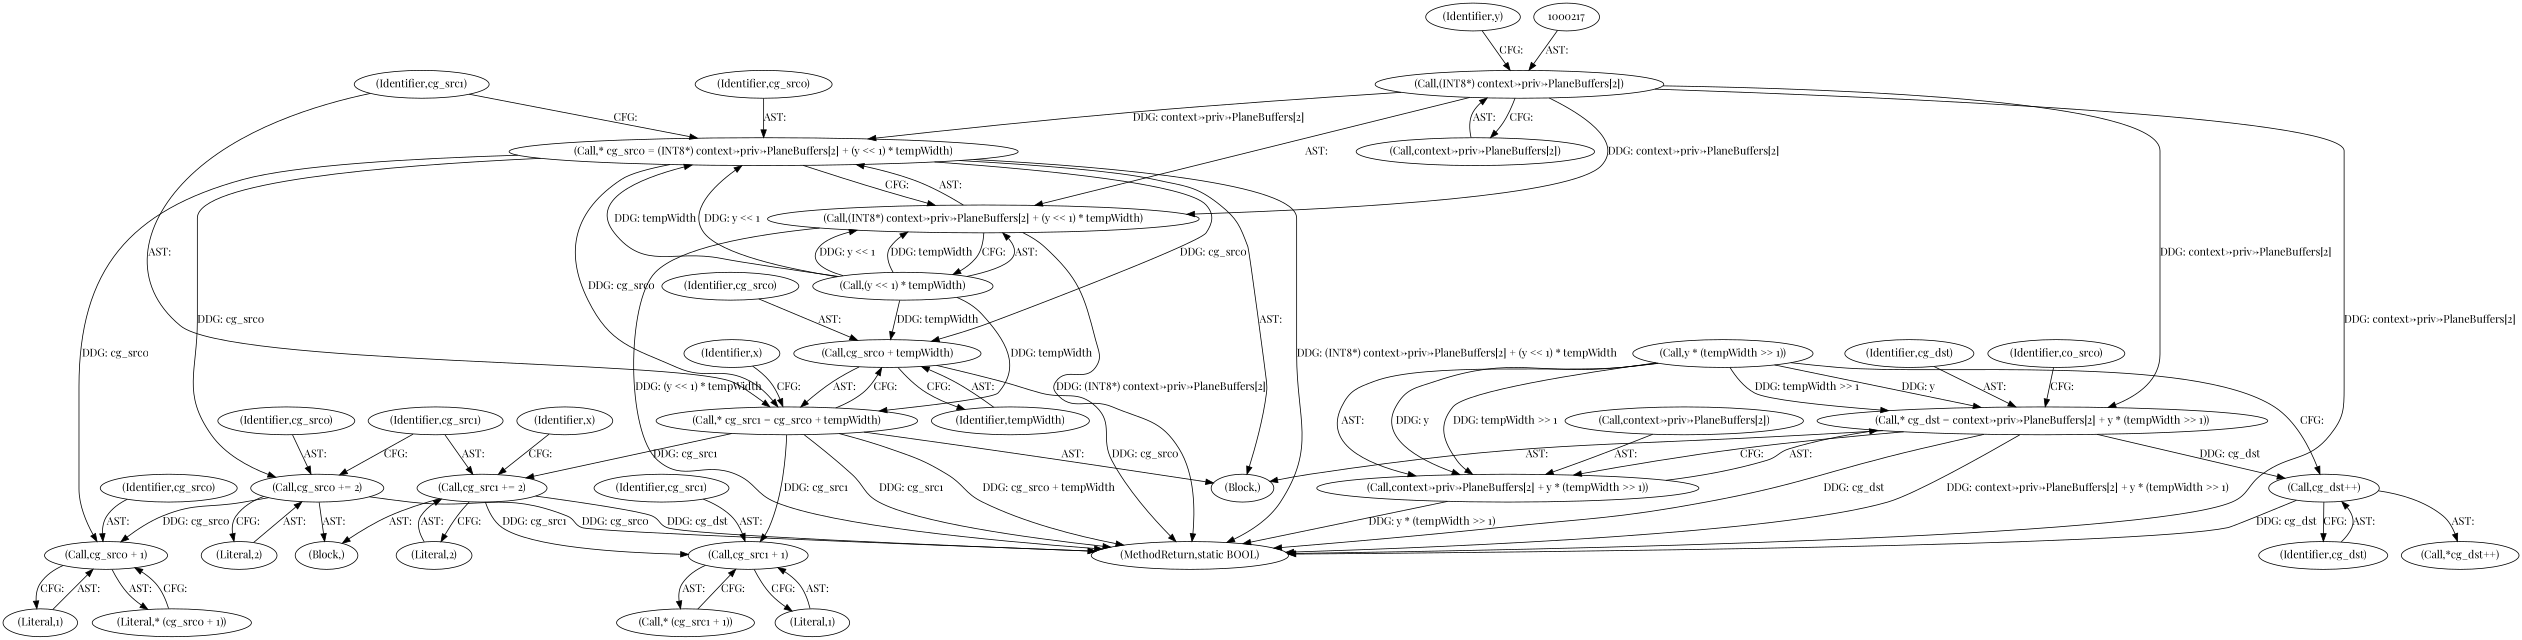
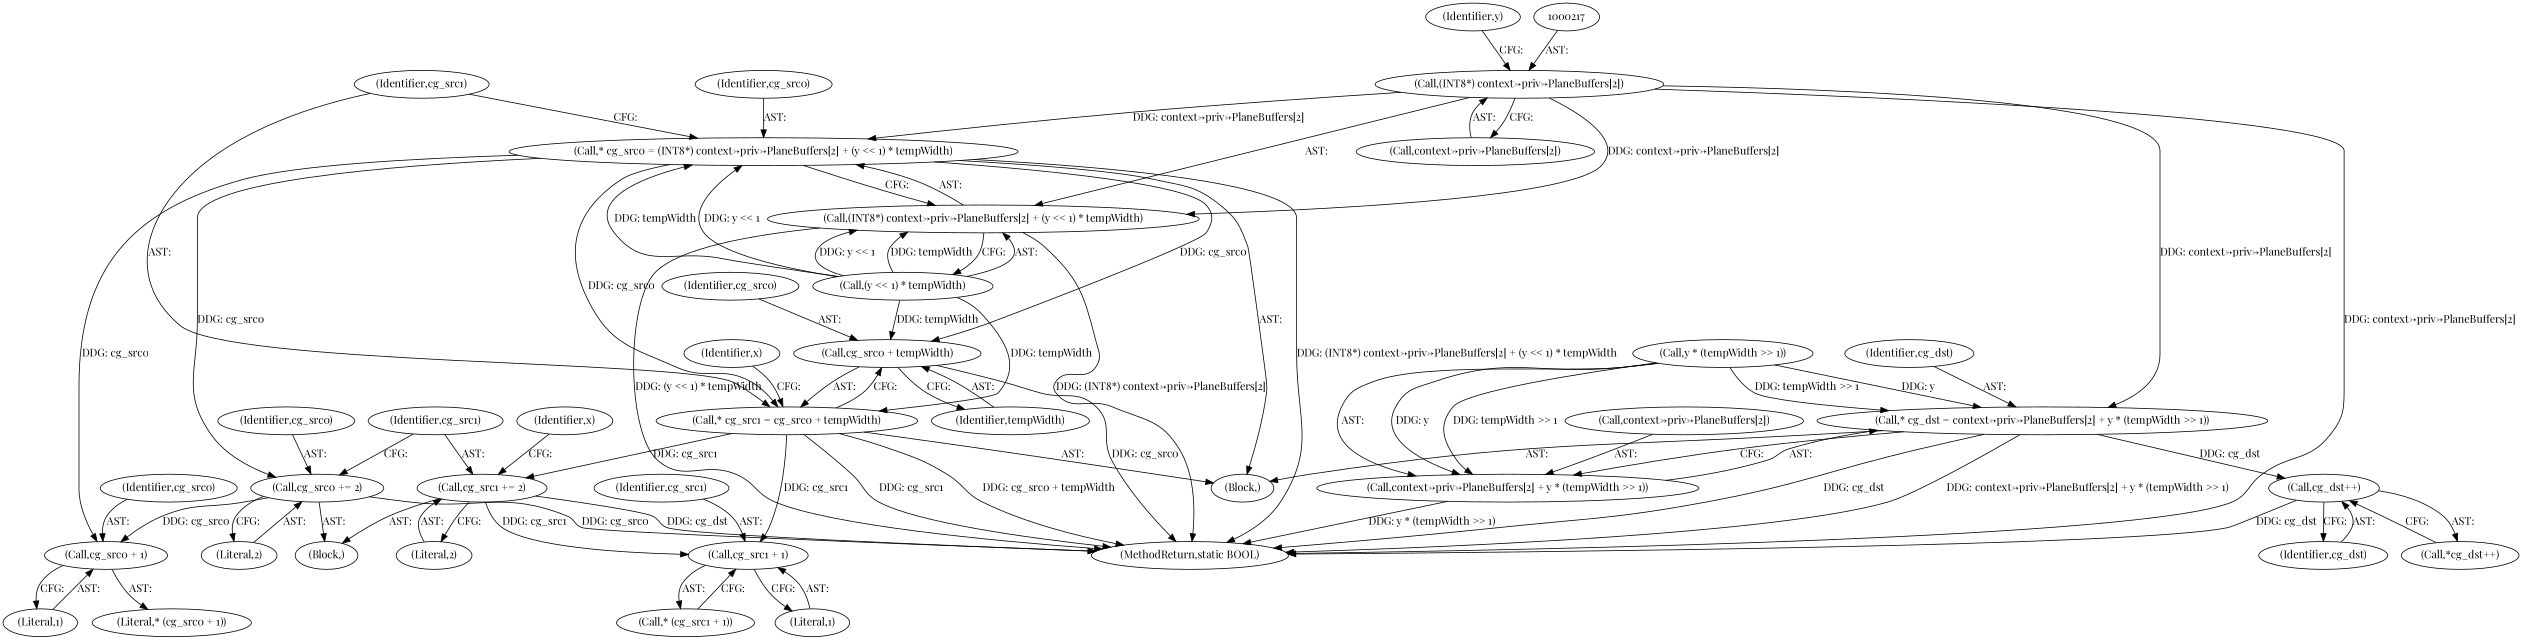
  digraph {
    fontname="Playfair Display"
    node [fontname="Playfair Display"]
    edge [fontname="Playfair Display"]
    n1 [label="(Call,(INT8*) context->priv->PlaneBuffers[2])"]
    n2 [label="(Call,* cg_dst = context->priv->PlaneBuffers[2] + y * (tempWidth >> 1))"]
    n3 [label="(Call,* cg_src0 = (INT8*) context->priv->PlaneBuffers[2] + (y << 1) * tempWidth)"]
    n4 [label="(Call,(INT8*) context->priv->PlaneBuffers[2] + (y << 1) * tempWidth)"]
    n5 [label="(Call,context->priv->PlaneBuffers[2])"]
    n6 [label="(MethodReturn,static BOOL)"]
    n7 [label="(Call,context->priv->PlaneBuffers[2] + y * (tempWidth >> 1))"]
    n8 [label="(Call,cg_dst++)"]
    n9 [label="(Block,)"]
    n10 [label="(Call,* cg_src1 = cg_src0 + tempWidth)"]
    n11 [label="(Call,cg_src0 + tempWidth)"]
    n12 [label="(Call,cg_src0 + 1)"]
    n13 [label="(Call,cg_src0 += 2)"]
    n14 [label="(Call,(y << 1) * tempWidth)"]
    n15 [label="(Call,*cg_dst++)"]
    n16 [label="(Identifier,cg_dst)"]
    n17 [label="(Call,y * (tempWidth >> 1))"]
    n18 [label="(Call,cg_src1 + 1)"]
    n19 [label="(Call,cg_src1 += 2)"]
    n20 [label="(Identifier,tempWidth)"]
    n21 [label="(Literal,1)"]
    n22 [label="(Literal,* (cg_src0 + 1))"]
    n23 [label="(Block,)"]
    n24 [label="(Literal,2)"]
    n25 [label="(Call,* (cg_src1 + 1))"]
    n26 [label="(Literal,1)"]
    n27 [label="(Literal,2)"]
    n28 [label="(Identifier,cg_dst)"]
    n29 [label="(Identifier,x)"]
    n30 [label="(Identifier,cg_src1)"]
    n31 [label="(Call,context->priv->PlaneBuffers[2])"]
    n32 [label="(Identifier,cg_src0)"]
-   n33 [label="(Identifier,co_src0)"]
    n34 [label="(Identifier,y)"]
    n35 [label="(Identifier,cg_src1)"]
    n36 [label="(Identifier,cg_src0)"]
    n37 [label="(Identifier,cg_src1)"]
    n38 [label="(Identifier,cg_src0)"]
    n39 [label="(Identifier,cg_src0)"]
    n40 [label="(Identifier,x)"]
    1000217
    n1 -> n2 [label="DDG: context->priv->PlaneBuffers[2]"]
    n1 -> n3 [label="DDG: context->priv->PlaneBuffers[2]"]
    n1 -> n4 [label="AST: "]
    n1 -> n4 [label="DDG: context->priv->PlaneBuffers[2]"]
    n1 -> n5 [label="CFG: "]
    n1 -> n6 [label="DDG: context->priv->PlaneBuffers[2]"]
    n2 -> n6 [label="DDG: cg_dst"]
    n2 -> n6 [label="DDG: context->priv->PlaneBuffers[2] + y * (tempWidth >> 1)"]
    n2 -> n7 [label="CFG: "]
    n2 -> n8 [label="DDG: cg_dst"]
    n2 -> n9 [label="AST: "]
    n3 -> n4 [label="CFG: "]
    n3 -> n6 [label="DDG: (INT8*) context->priv->PlaneBuffers[2] + (y << 1) * tempWidth"]
    n3 -> n9 [label="AST: "]
    n3 -> n10 [label="DDG: cg_src0"]
    n3 -> n11 [label="DDG: cg_src0"]
    n3 -> n12 [label="DDG: cg_src0"]
    n3 -> n13 [label="DDG: cg_src0"]
    n4 -> n3 [label="AST: "]
    n4 -> n6 [label="DDG: (y << 1) * tempWidth"]
    n4 -> n6 [label="DDG: (INT8*) context->priv->PlaneBuffers[2]"]
    n4 -> n14 [label="CFG: "]
    n5 -> n1 [label="AST: "]
    n7 -> n2 [label="AST: "]
    n7 -> n6 [label="DDG: y * (tempWidth >> 1)"]
    n8 -> n6 [label="DDG: cg_dst"]
    n8 -> n15 [label="AST: "]
    n8 -> n16 [label="CFG: "]
    n10 -> n6 [label="DDG: cg_src0 + tempWidth"]
    n10 -> n6 [label="DDG: cg_src1"]
    n10 -> n9 [label="AST: "]
    n10 -> n11 [label="CFG: "]
    n10 -> n18 [label="DDG: cg_src1"]
    n10 -> n19 [label="DDG: cg_src1"]
    n11 -> n6 [label="DDG: cg_src0"]
    n11 -> n10 [label="AST: "]
    n11 -> n20 [label="CFG: "]
    n12 -> n21 [label="CFG: "]
    n12 -> n22 [label="AST: "]
    n13 -> n6 [label="DDG: cg_src0"]
    n13 -> n12 [label="DDG: cg_src0"]
    n13 -> n23 [label="AST: "]
    n13 -> n24 [label="CFG: "]
    n14 -> n3 [label="DDG: y << 1"]
    n14 -> n3 [label="DDG: tempWidth"]
    n14 -> n4 [label="AST: "]
    n14 -> n4 [label="DDG: y << 1"]
    n14 -> n4 [label="DDG: tempWidth"]
    n14 -> n10 [label="DDG: tempWidth"]
    n14 -> n11 [label="DDG: tempWidth"]
-   n17 -> n8 [label="CFG: "]
+   n15 -> n8 [label="CFG: "]
    n16 -> n8 [label="AST: "]
    n17 -> n2 [label="DDG: y"]
    n17 -> n2 [label="DDG: tempWidth >> 1"]
    n17 -> n7 [label="AST: "]
    n17 -> n7 [label="DDG: y"]
    n17 -> n7 [label="DDG: tempWidth >> 1"]
    n18 -> n25 [label="AST: "]
    n18 -> n26 [label="CFG: "]
    n19 -> n6 [label="DDG: cg_dst"]
    n19 -> n18 [label="DDG: cg_src1"]
    n19 -> n23 [label="AST: "]
    n19 -> n27 [label="CFG: "]
    n20 -> n11 [label="AST: "]
    n21 -> n12 [label="AST: "]
-   n22 -> n12 [label="CFG: "]
    n24 -> n13 [label="AST: "]
    n25 -> n18 [label="CFG: "]
    n26 -> n18 [label="AST: "]
    n27 -> n19 [label="AST: "]
    n28 -> n2 [label="AST: "]
    n29 -> n19 [label="CFG: "]
    n30 -> n3 [label="CFG: "]
    n30 -> n10 [label="AST: "]
    n31 -> n7 [label="AST: "]
    n32 -> n12 [label="AST: "]
-   n33 -> n2 [label="CFG: "]
    n34 -> n1 [label="CFG: "]
    n35 -> n18 [label="AST: "]
    n36 -> n11 [label="AST: "]
    n37 -> n13 [label="CFG: "]
    n37 -> n19 [label="AST: "]
    n38 -> n13 [label="AST: "]
    n39 -> n3 [label="AST: "]
    n40 -> n10 [label="CFG: "]
    1000217 -> n1 [label="AST: "]
  }
